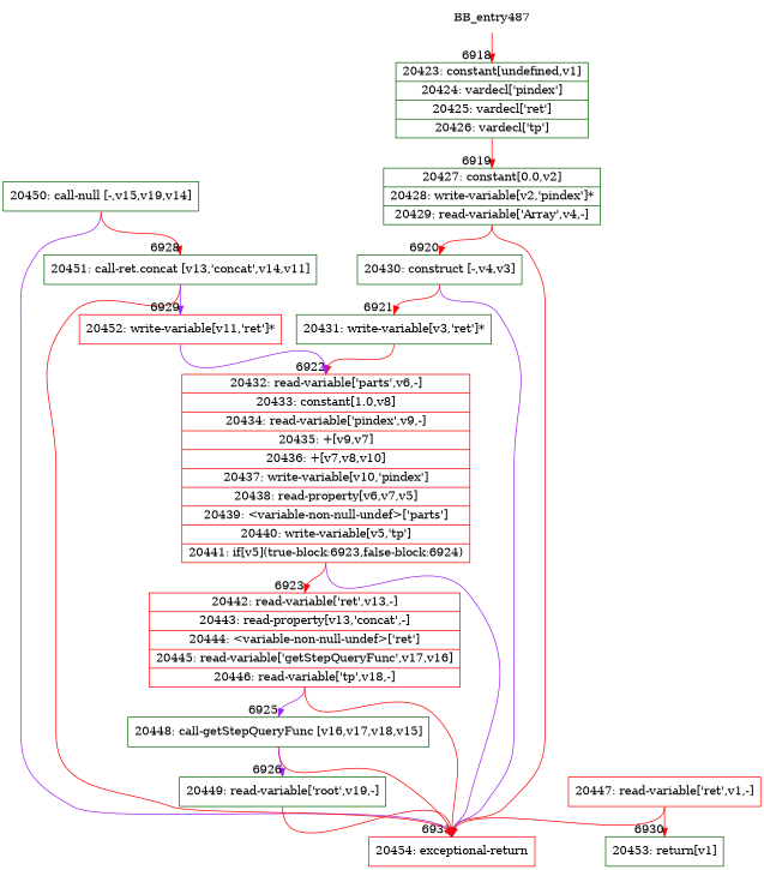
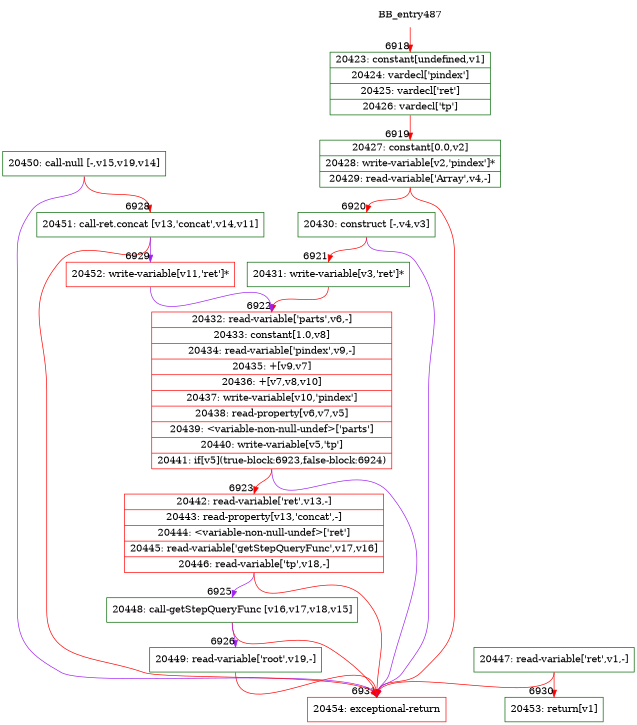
  digraph {
    rankdir=TD
    node [color=darkgreen shape=record]
    edge [color=red headport=n tailport=s]
    BB_entry487 [color=red shape=none]
    n2 [label="{20423: constant[undefined,v1]|20424: vardecl['pindex']|20425: vardecl['ret']|20426: vardecl['tp']}"]
    n3 [label="{20427: constant[0.0,v2]|20428: write-variable[v2,'pindex']*|20429: read-variable['Array',v4,-]}"]
    n4 [label="{20430: construct [-,v4,v3]}"]
    n5 [color=red label="{20454: exceptional-return}"]
    n6 [label="{20431: write-variable[v3,'ret']*}"]
    n7 [color=red label="{20432: read-variable['parts',v6,-]|20433: constant[1.0,v8]|20434: read-variable['pindex',v9,-]|20435: +[v9,v7]|20436: +[v7,v8,v10]|20437: write-variable[v10,'pindex']|20438: read-property[v6,v7,v5]|20439: \<variable-non-null-undef\>['parts']|20440: write-variable[v5,'tp']|20441: if[v5](true-block:6923,false-block:6924)}"]
    n8 [color=red label="{20442: read-variable['ret',v13,-]|20443: read-property[v13,'concat',-]|20444: \<variable-non-null-undef\>['ret']|20445: read-variable['getStepQueryFunc',v17,v16]|20446: read-variable['tp',v18,-]}"]
    n9 [label="{20448: call-getStepQueryFunc [v16,v17,v18,v15]}"]
-   n10 [color=red label="{20447: read-variable['ret',v1,-]}"]
+   n10 [label="{20447: read-variable['ret',v1,-]}"]
    n11 [label="{20453: return[v1]}"]
    n12 [label="{20449: read-variable['root',v19,-]}"]
    n13 [label="{20450: call-null [-,v15,v19,v14]}"]
    n14 [label="{20451: call-ret.concat [v13,'concat',v14,v11]}"]
    n15 [color=red label="{20452: write-variable[v11,'ret']*}"]
    BB_entry487 -> n2 [headlabel="    6918"]
    n2 -> n3 [headlabel="      6919"]
    n3 -> n4 [headlabel="      6920"]
    n3 -> n5 [headlabel="      6931"]
    n4 -> n5 [color=purple]
    n4 -> n6 [headlabel="      6921"]
    n6 -> n7 [headlabel="      6922"]
    n7 -> n5 [color=purple]
    n7 -> n8 [headlabel="      6923"]
    n8 -> n5
    n8 -> n9 [color=purple headlabel="      6925"]
    n9 -> n5
    n9 -> n12 [color=purple headlabel="      6926"]
    n10 -> n5
    n10 -> n11 [headlabel="      6930"]
    n12 -> n5
    n13 -> n5 [color=purple]
    n13 -> n14 [headlabel="      6928"]
    n14 -> n5
    n14 -> n15 [color=purple headlabel="      6929"]
    n15 -> n7 [color=purple]
  }
